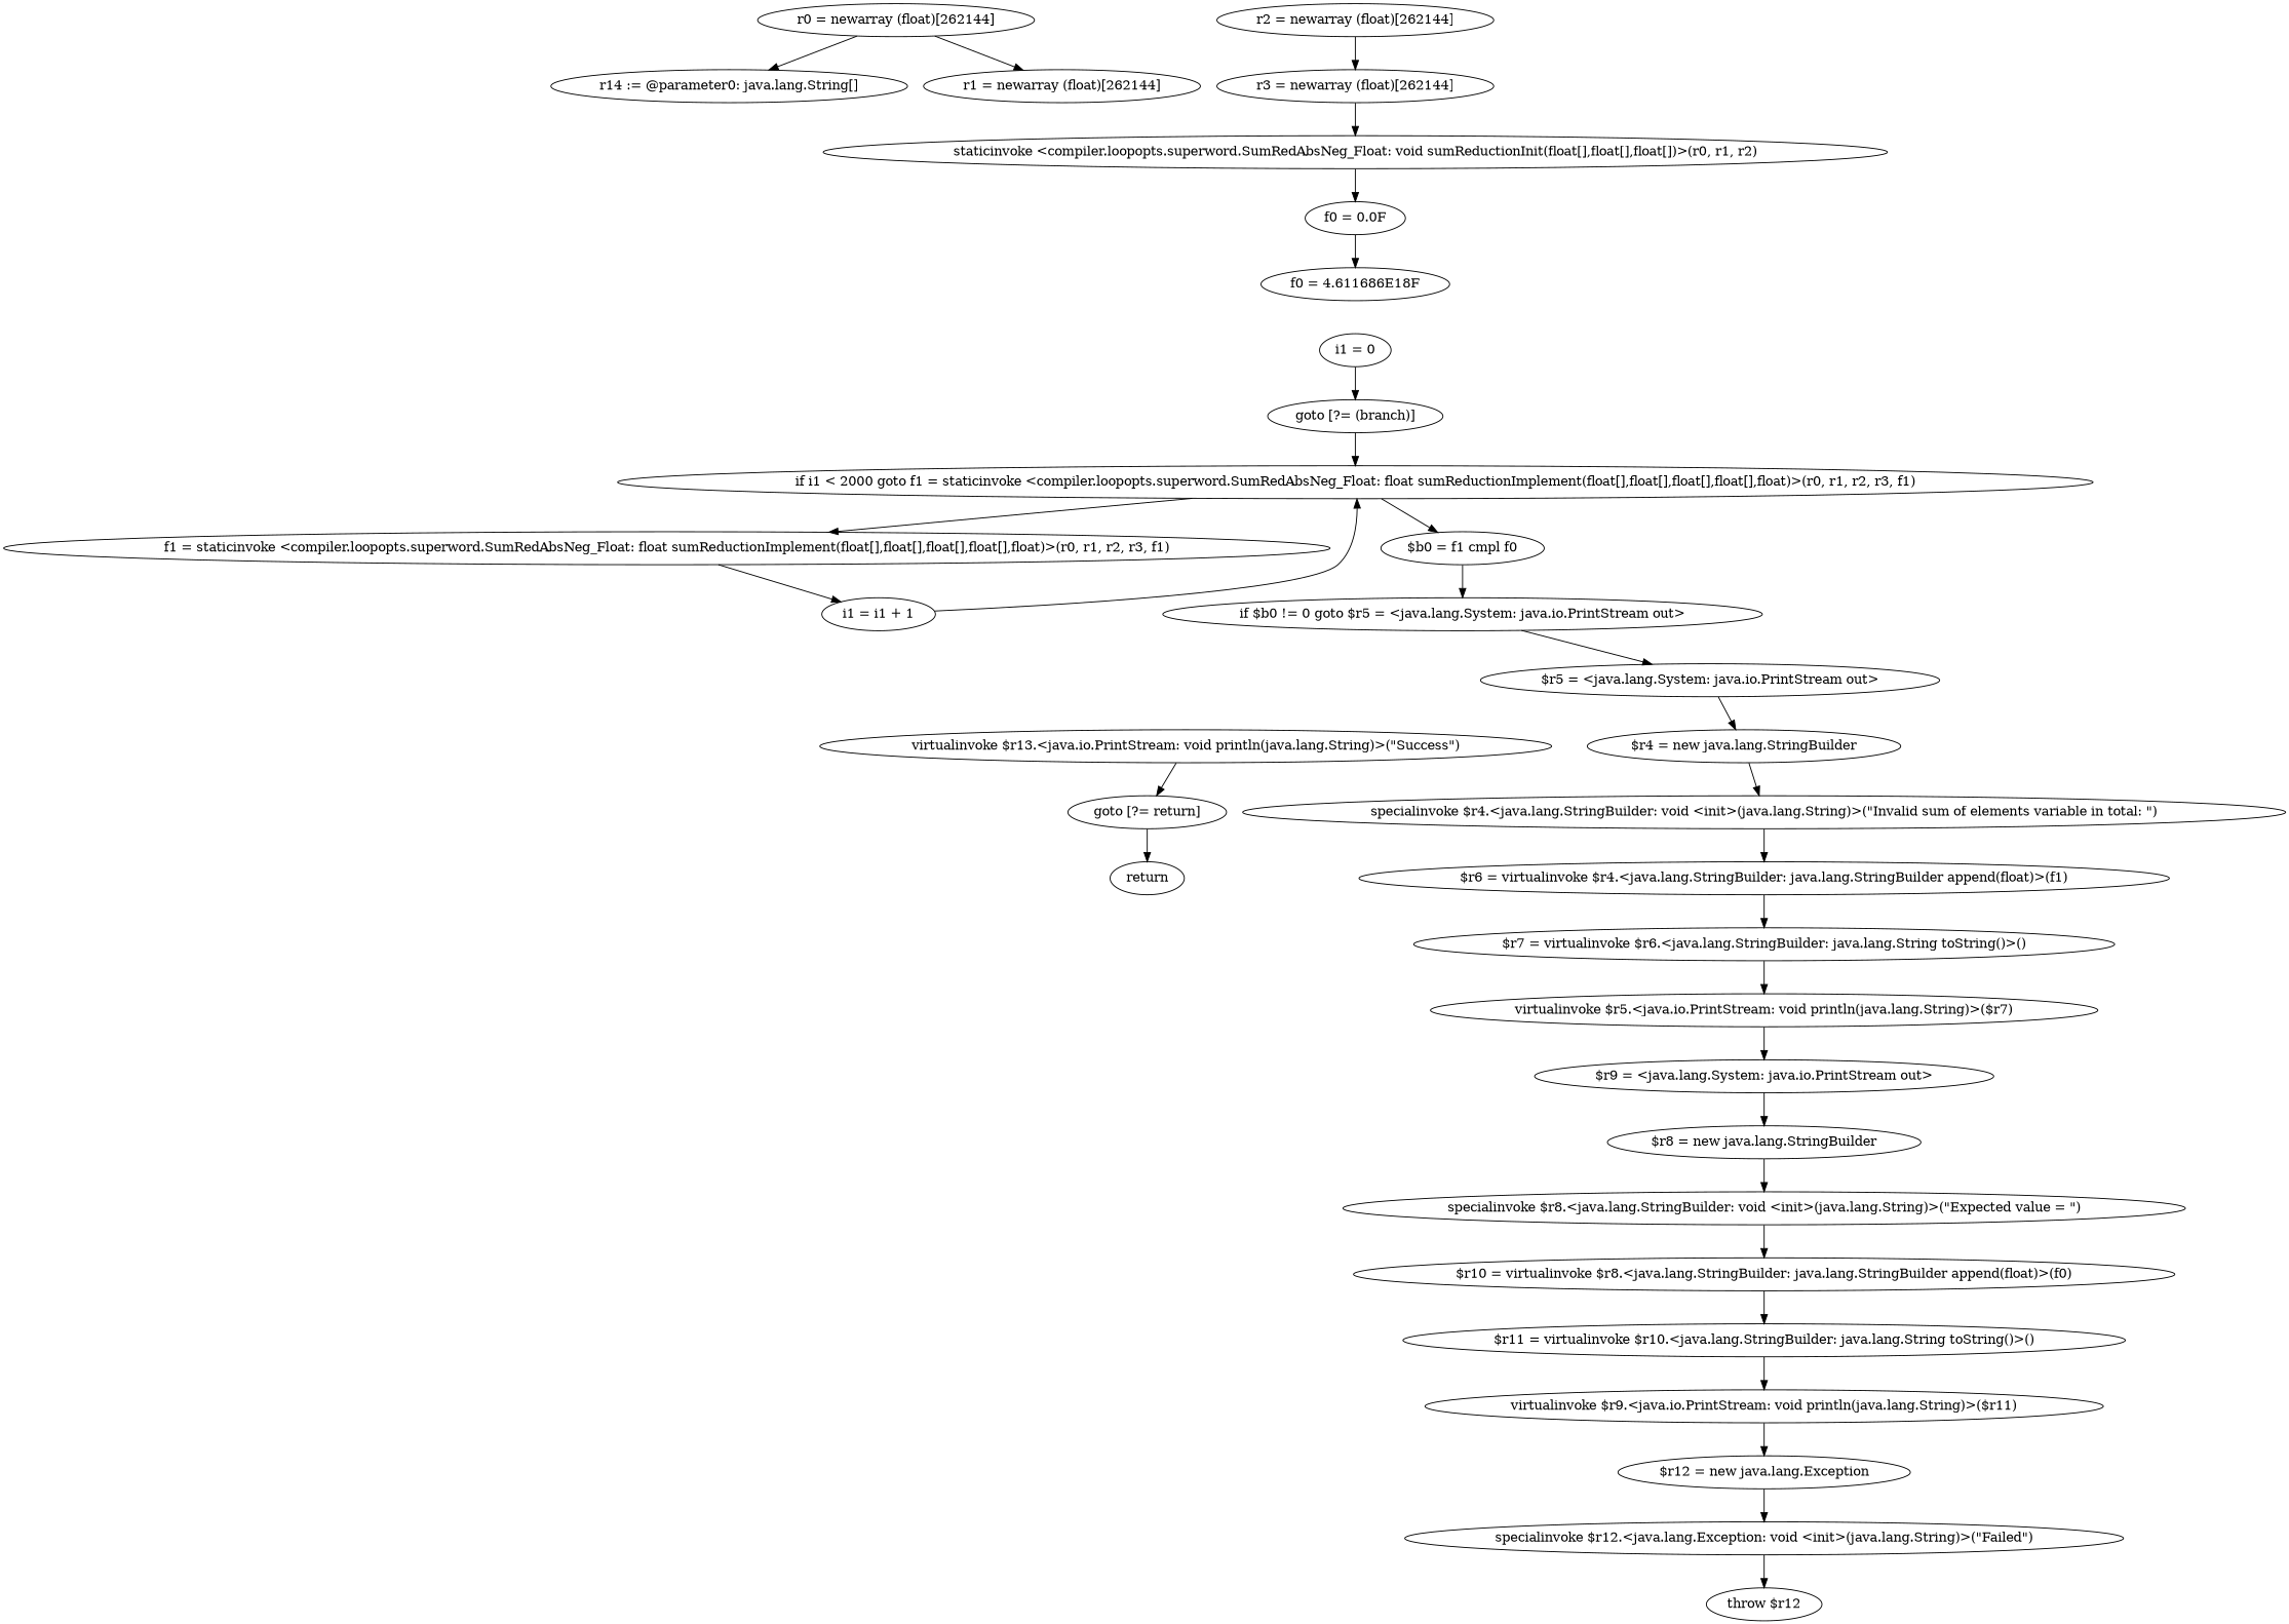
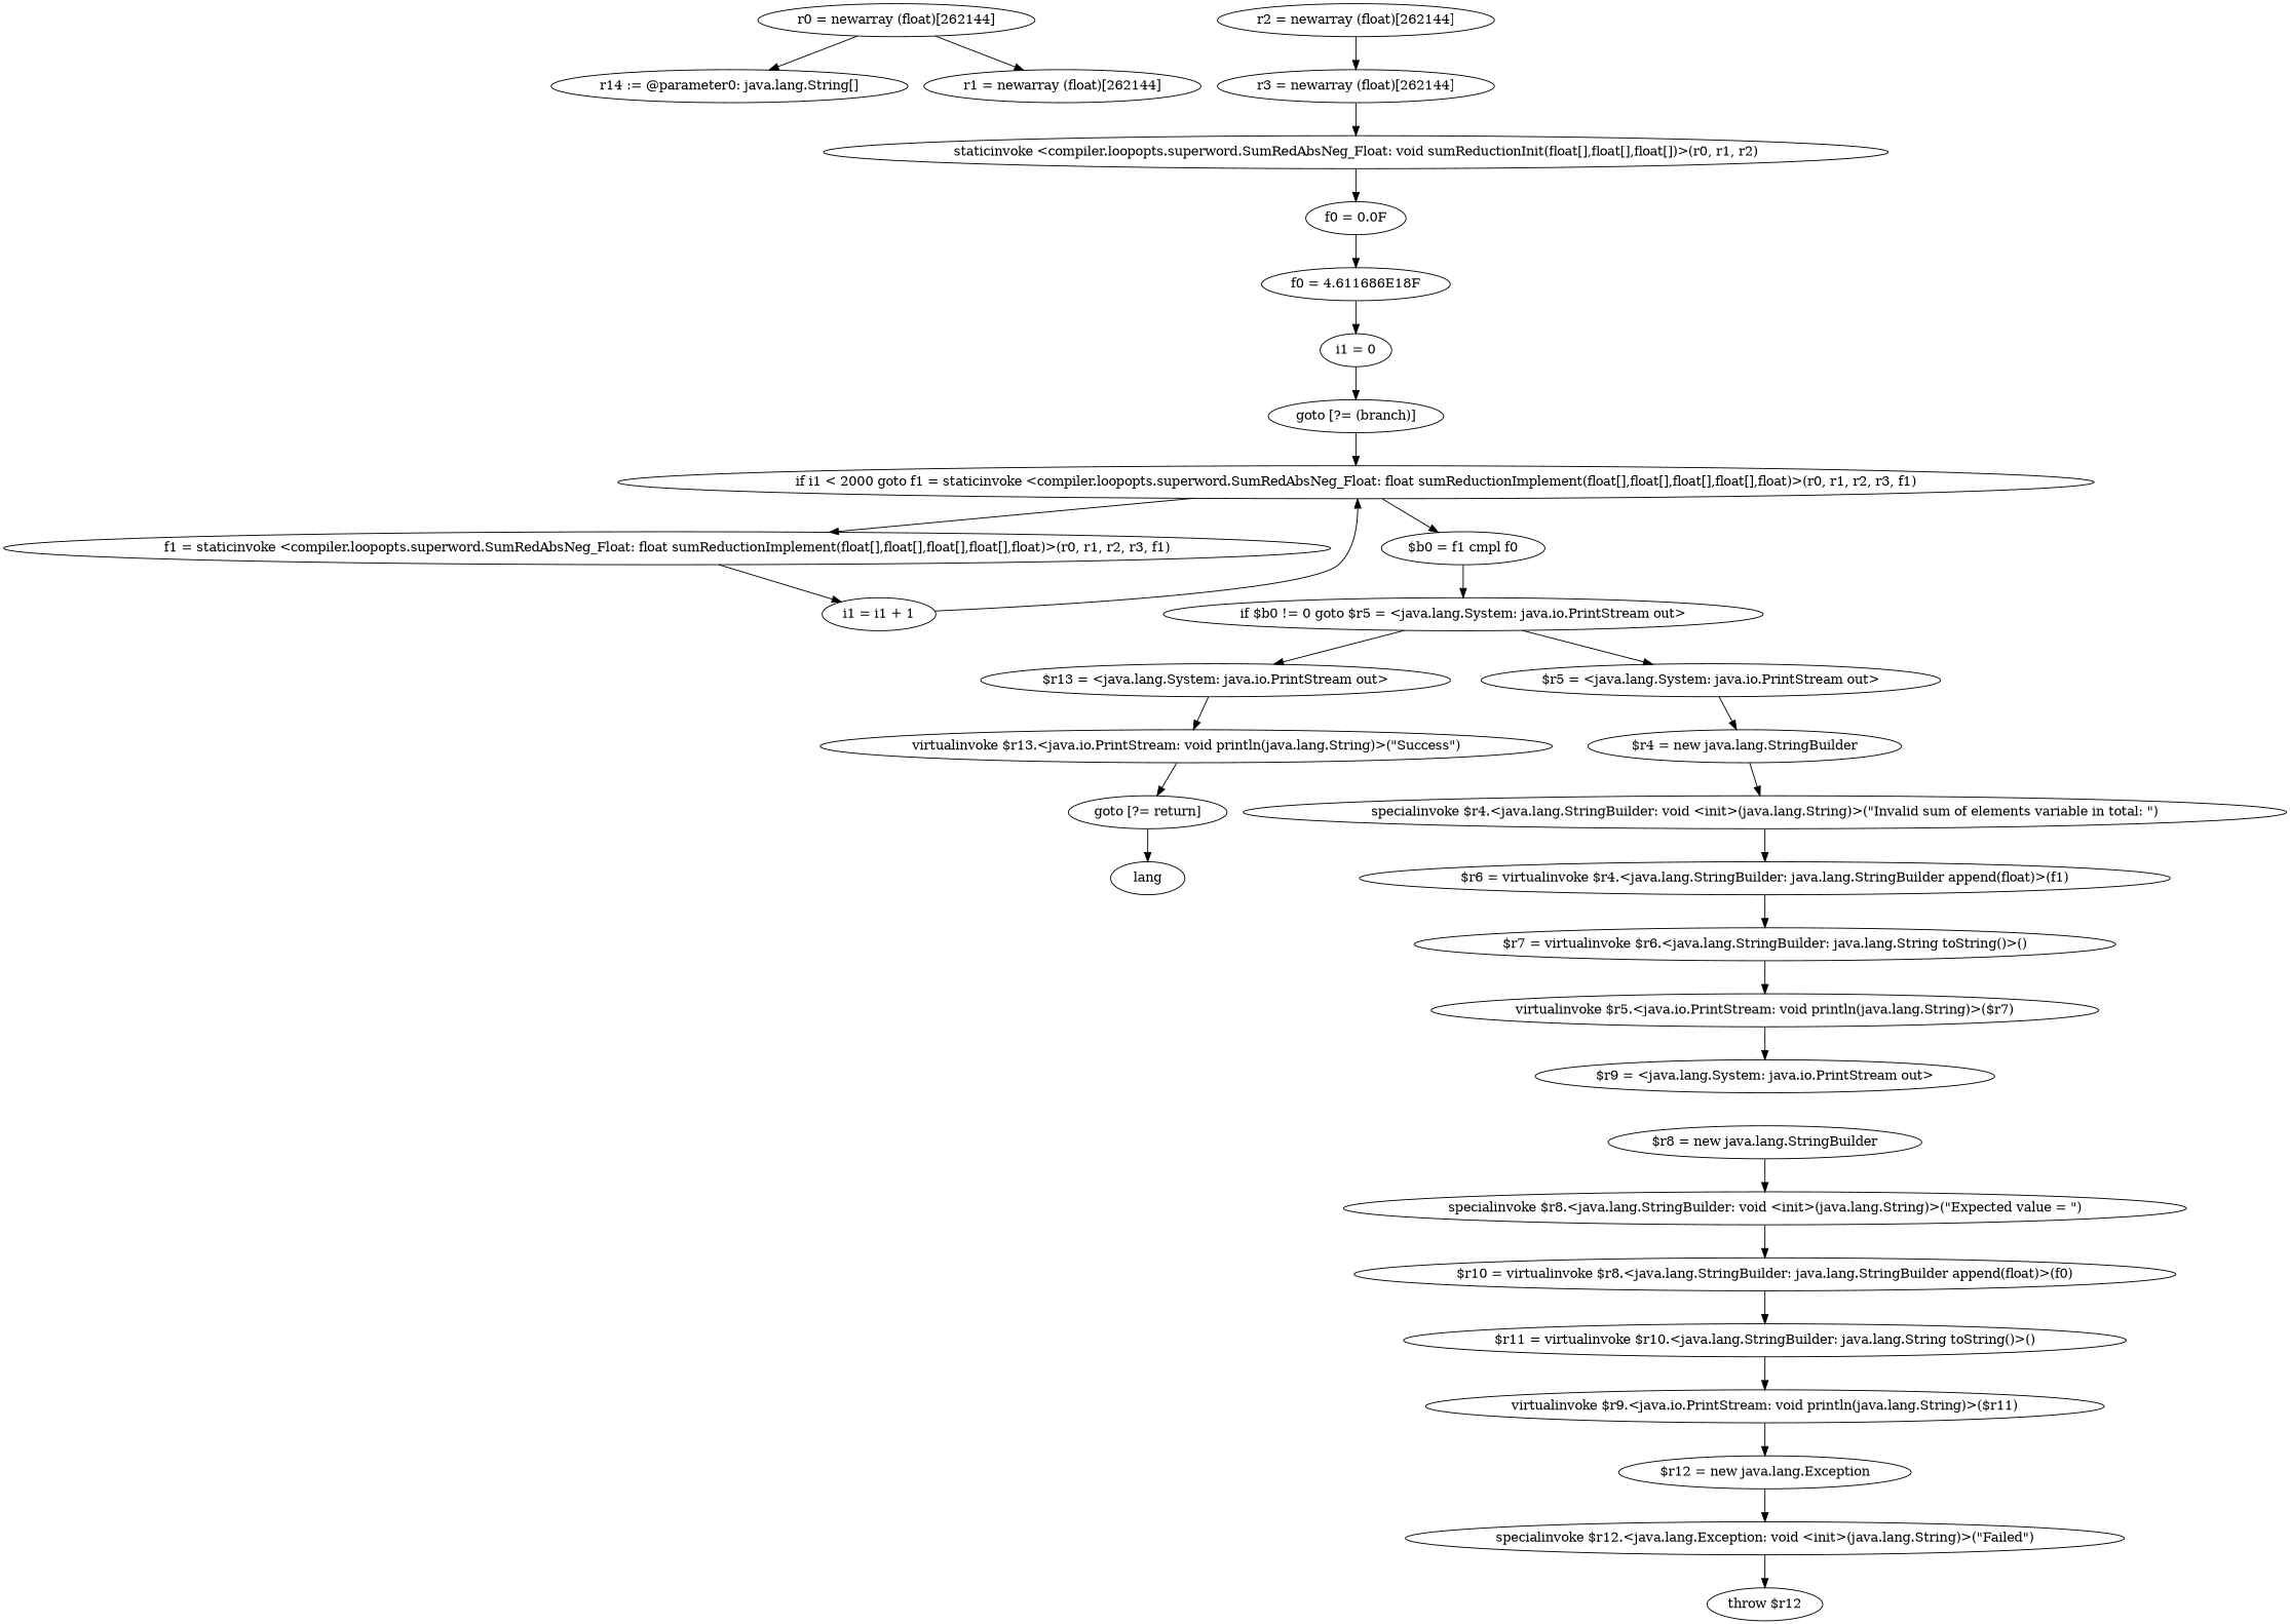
  digraph {
    "r0 = newarray (float)[262144]"
    "r14 := @parameter0: java.lang.String[]"
    "r1 = newarray (float)[262144]"
    "r2 = newarray (float)[262144]"
    "r3 = newarray (float)[262144]"
    "staticinvoke <compiler.loopopts.superword.SumRedAbsNeg_Float: void sumReductionInit(float[],float[],float[])>(r0, r1, r2)"
    n7 [label="f0 = 0.0F"]
    "f0 = 4.611686E18F"
    "i1 = 0"
    "goto [?= (branch)]"
    "if i1 < 2000 goto f1 = staticinvoke <compiler.loopopts.superword.SumRedAbsNeg_Float: float sumReductionImplement(float[],float[],float[],float[],float)>(r0, r1, r2, r3, f1)"
    "f1 = staticinvoke <compiler.loopopts.superword.SumRedAbsNeg_Float: float sumReductionImplement(float[],float[],float[],float[],float)>(r0, r1, r2, r3, f1)"
    "$b0 = f1 cmpl f0"
    "i1 = i1 + 1"
    "if $b0 != 0 goto $r5 = <java.lang.System: java.io.PrintStream out>"
+   "$r13 = <java.lang.System: java.io.PrintStream out>"
    "$r5 = <java.lang.System: java.io.PrintStream out>"
    "virtualinvoke $r13.<java.io.PrintStream: void println(java.lang.String)>(\"Success\")"
    "$r4 = new java.lang.StringBuilder"
    "goto [?= return]"
-   return
+   return [label=lang]
    "specialinvoke $r4.<java.lang.StringBuilder: void <init>(java.lang.String)>(\"Invalid sum of elements variable in total: \")"
    "$r6 = virtualinvoke $r4.<java.lang.StringBuilder: java.lang.StringBuilder append(float)>(f1)"
    "$r7 = virtualinvoke $r6.<java.lang.StringBuilder: java.lang.String toString()>()"
    "virtualinvoke $r5.<java.io.PrintStream: void println(java.lang.String)>($r7)"
    "$r9 = <java.lang.System: java.io.PrintStream out>"
    "$r8 = new java.lang.StringBuilder"
    "specialinvoke $r8.<java.lang.StringBuilder: void <init>(java.lang.String)>(\"Expected value = \")"
    "$r10 = virtualinvoke $r8.<java.lang.StringBuilder: java.lang.StringBuilder append(float)>(f0)"
    "$r11 = virtualinvoke $r10.<java.lang.StringBuilder: java.lang.String toString()>()"
    "virtualinvoke $r9.<java.io.PrintStream: void println(java.lang.String)>($r11)"
    "$r12 = new java.lang.Exception"
    "specialinvoke $r12.<java.lang.Exception: void <init>(java.lang.String)>(\"Failed\")"
    "throw $r12"
    "r0 = newarray (float)[262144]" -> "r14 := @parameter0: java.lang.String[]"
    "r0 = newarray (float)[262144]" -> "r1 = newarray (float)[262144]"
    "r2 = newarray (float)[262144]" -> "r3 = newarray (float)[262144]"
    "r3 = newarray (float)[262144]" -> "staticinvoke <compiler.loopopts.superword.SumRedAbsNeg_Float: void sumReductionInit(float[],float[],float[])>(r0, r1, r2)"
    "staticinvoke <compiler.loopopts.superword.SumRedAbsNeg_Float: void sumReductionInit(float[],float[],float[])>(r0, r1, r2)" -> n7
    n7 -> "f0 = 4.611686E18F"
+   "f0 = 4.611686E18F" -> "i1 = 0"
    "i1 = 0" -> "goto [?= (branch)]"
    "goto [?= (branch)]" -> "if i1 < 2000 goto f1 = staticinvoke <compiler.loopopts.superword.SumRedAbsNeg_Float: float sumReductionImplement(float[],float[],float[],float[],float)>(r0, r1, r2, r3, f1)"
    "if i1 < 2000 goto f1 = staticinvoke <compiler.loopopts.superword.SumRedAbsNeg_Float: float sumReductionImplement(float[],float[],float[],float[],float)>(r0, r1, r2, r3, f1)" -> "f1 = staticinvoke <compiler.loopopts.superword.SumRedAbsNeg_Float: float sumReductionImplement(float[],float[],float[],float[],float)>(r0, r1, r2, r3, f1)"
    "if i1 < 2000 goto f1 = staticinvoke <compiler.loopopts.superword.SumRedAbsNeg_Float: float sumReductionImplement(float[],float[],float[],float[],float)>(r0, r1, r2, r3, f1)" -> "$b0 = f1 cmpl f0"
    "f1 = staticinvoke <compiler.loopopts.superword.SumRedAbsNeg_Float: float sumReductionImplement(float[],float[],float[],float[],float)>(r0, r1, r2, r3, f1)" -> "i1 = i1 + 1"
    "$b0 = f1 cmpl f0" -> "if $b0 != 0 goto $r5 = <java.lang.System: java.io.PrintStream out>"
    "i1 = i1 + 1" -> "if i1 < 2000 goto f1 = staticinvoke <compiler.loopopts.superword.SumRedAbsNeg_Float: float sumReductionImplement(float[],float[],float[],float[],float)>(r0, r1, r2, r3, f1)"
+   "if $b0 != 0 goto $r5 = <java.lang.System: java.io.PrintStream out>" -> "$r13 = <java.lang.System: java.io.PrintStream out>"
    "if $b0 != 0 goto $r5 = <java.lang.System: java.io.PrintStream out>" -> "$r5 = <java.lang.System: java.io.PrintStream out>"
+   "$r13 = <java.lang.System: java.io.PrintStream out>" -> "virtualinvoke $r13.<java.io.PrintStream: void println(java.lang.String)>(\"Success\")"
    "$r5 = <java.lang.System: java.io.PrintStream out>" -> "$r4 = new java.lang.StringBuilder"
    "virtualinvoke $r13.<java.io.PrintStream: void println(java.lang.String)>(\"Success\")" -> "goto [?= return]"
    "$r4 = new java.lang.StringBuilder" -> "specialinvoke $r4.<java.lang.StringBuilder: void <init>(java.lang.String)>(\"Invalid sum of elements variable in total: \")"
    "goto [?= return]" -> return
    "specialinvoke $r4.<java.lang.StringBuilder: void <init>(java.lang.String)>(\"Invalid sum of elements variable in total: \")" -> "$r6 = virtualinvoke $r4.<java.lang.StringBuilder: java.lang.StringBuilder append(float)>(f1)"
    "$r6 = virtualinvoke $r4.<java.lang.StringBuilder: java.lang.StringBuilder append(float)>(f1)" -> "$r7 = virtualinvoke $r6.<java.lang.StringBuilder: java.lang.String toString()>()"
    "$r7 = virtualinvoke $r6.<java.lang.StringBuilder: java.lang.String toString()>()" -> "virtualinvoke $r5.<java.io.PrintStream: void println(java.lang.String)>($r7)"
    "virtualinvoke $r5.<java.io.PrintStream: void println(java.lang.String)>($r7)" -> "$r9 = <java.lang.System: java.io.PrintStream out>"
-   "$r9 = <java.lang.System: java.io.PrintStream out>" -> "$r8 = new java.lang.StringBuilder"
    "$r8 = new java.lang.StringBuilder" -> "specialinvoke $r8.<java.lang.StringBuilder: void <init>(java.lang.String)>(\"Expected value = \")"
    "specialinvoke $r8.<java.lang.StringBuilder: void <init>(java.lang.String)>(\"Expected value = \")" -> "$r10 = virtualinvoke $r8.<java.lang.StringBuilder: java.lang.StringBuilder append(float)>(f0)"
    "$r10 = virtualinvoke $r8.<java.lang.StringBuilder: java.lang.StringBuilder append(float)>(f0)" -> "$r11 = virtualinvoke $r10.<java.lang.StringBuilder: java.lang.String toString()>()"
    "$r11 = virtualinvoke $r10.<java.lang.StringBuilder: java.lang.String toString()>()" -> "virtualinvoke $r9.<java.io.PrintStream: void println(java.lang.String)>($r11)"
    "virtualinvoke $r9.<java.io.PrintStream: void println(java.lang.String)>($r11)" -> "$r12 = new java.lang.Exception"
    "$r12 = new java.lang.Exception" -> "specialinvoke $r12.<java.lang.Exception: void <init>(java.lang.String)>(\"Failed\")"
    "specialinvoke $r12.<java.lang.Exception: void <init>(java.lang.String)>(\"Failed\")" -> "throw $r12"
  }
